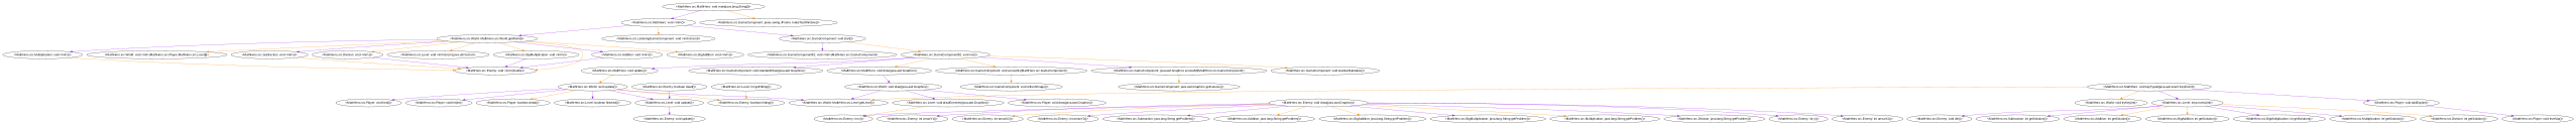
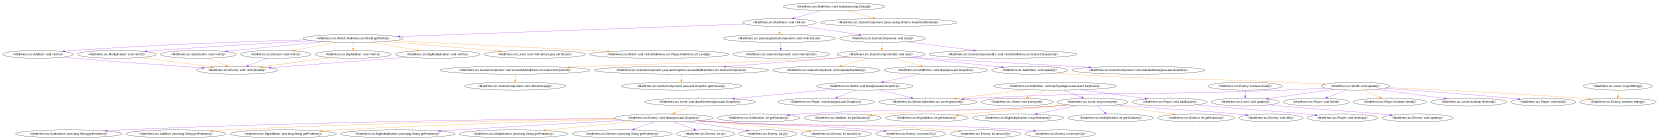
  digraph {
    fontname="Liberation Sans"
    node [fontname="Liberation Sans"]
    edge [color=purple fontname="Liberation Sans"]
    "<MathHero.src.MathHero: void main(java.lang.String[])>"
    "<MathHero.src.MathHero: void <init>()>"
    "<MathHero.src.GameComponent: javax.swing.JFrame makeTestWindow()>"
    "<MathHero.src.World: MathHero.src.World getWorld()>"
    "<MathHero.src.ListeningGameComponent: void <init>(int,int)>"
    "<MathHero.src.GameComponent: void start()>"
    "<MathHero.src.Addition: void <init>()>"
    "<MathHero.src.Level: void <init>(int,int,java.util.Vector)>"
    "<MathHero.src.Multiplication: void <init>()>"
    "<MathHero.src.Subtraction: void <init>()>"
    "<MathHero.src.Division: void <init>()>"
    "<MathHero.src.BigAddition: void <init>()>"
    "<MathHero.src.BigMultiplication: void <init>()>"
    "<MathHero.src.World: void <init>(MathHero.src.Player,MathHero.src.Level[])>"
+   "<MathHero.src.GameComponent: void <init>(int,int)>"
    "<MathHero.src.GameComponent$1: void run()>"
    "<MathHero.src.GameComponent$1: void <init>(MathHero.src.GameComponent)>"
    "<MathHero.src.Enemy: void <init>(double)>"
    "<MathHero.src.GameComponent: void access$1(MathHero.src.GameComponent)>"
    "<MathHero.src.GameComponent: java.awt.Graphics access$0(MathHero.src.GameComponent)>"
    "<MathHero.src.GameComponent: void standardUpdates()>"
    "<MathHero.src.MathHero: void update()>"
    "<MathHero.src.GameComponent: void standardDraw(java.awt.Graphics)>"
    "<MathHero.src.MathHero: void draw(java.awt.Graphics)>"
    "<MathHero.src.GameComponent: void refreshImage()>"
    "<MathHero.src.GameComponent: java.awt.Graphics getCanvas()>"
    "<MathHero.src.World: void update()>"
    "<MathHero.src.World: void draw(java.awt.Graphics)>"
    "<MathHero.src.World: MathHero.src.Level getLevel()>"
    "<MathHero.src.Level: void update()>"
    "<MathHero.src.Player: void hit(int)>"
    "<MathHero.src.Player: boolean dead()>"
    "<MathHero.src.Level: boolean finished()>"
    "<MathHero.src.Player: void heal()>"
    "<MathHero.src.Enemy: boolean hitting()>"
    "<MathHero.src.Level: void drawEnemies(java.awt.Graphics)>"
    "<MathHero.src.Player: void draw(java.awt.Graphics)>"
    "<MathHero.src.Enemy: void update()>"
    "<MathHero.src.Level: int getHitting()>"
    "<MathHero.src.Enemy: void draw(java.awt.Graphics)>"
    "<MathHero.src.Enemy: boolean dead()>"
    "<MathHero.src.Subtraction: java.lang.String getProblem()>"
    "<MathHero.src.Addition: java.lang.String getProblem()>"
    "<MathHero.src.BigAddition: java.lang.String getProblem()>"
    "<MathHero.src.BigMultiplication: java.lang.String getProblem()>"
    "<MathHero.src.Multiplication: java.lang.String getProblem()>"
    "<MathHero.src.Division: java.lang.String getProblem()>"
    "<MathHero.src.Enemy: int x()>"
    "<MathHero.src.Enemy: int y()>"
    "<MathHero.src.Enemy: int arrowX1()>"
    "<MathHero.src.Enemy: int arrowY1()>"
    "<MathHero.src.Enemy: int arrowX2()>"
    "<MathHero.src.Enemy: int arrowY2()>"
    "<MathHero.src.MathHero: void keyTyped(java.awt.event.KeyEvent)>"
    "<MathHero.src.World: void tryKey(int)>"
    "<MathHero.src.Level: int process(int)>"
    "<MathHero.src.Player: void addExp(int)>"
    "<MathHero.src.Subtraction: int getSolution()>"
    "<MathHero.src.Addition: int getSolution()>"
    "<MathHero.src.BigAddition: int getSolution()>"
    "<MathHero.src.BigMultiplication: int getSolution()>"
    "<MathHero.src.Multiplication: int getSolution()>"
    "<MathHero.src.Division: int getSolution()>"
    "<MathHero.src.Enemy: void die()>"
    "<MathHero.src.Player: void levelUp()>"
    "<MathHero.src.MathHero: void main(java.lang.String[])>" -> "<MathHero.src.MathHero: void <init>()>"
    "<MathHero.src.MathHero: void main(java.lang.String[])>" -> "<MathHero.src.GameComponent: javax.swing.JFrame makeTestWindow()>" [color=darkorange]
    "<MathHero.src.MathHero: void <init>()>" -> "<MathHero.src.World: MathHero.src.World getWorld()>"
    "<MathHero.src.MathHero: void <init>()>" -> "<MathHero.src.ListeningGameComponent: void <init>(int,int)>" [color=darkorange]
    "<MathHero.src.MathHero: void <init>()>" -> "<MathHero.src.GameComponent: void start()>"
    "<MathHero.src.World: MathHero.src.World getWorld()>" -> "<MathHero.src.Addition: void <init>()>"
    "<MathHero.src.World: MathHero.src.World getWorld()>" -> "<MathHero.src.Level: void <init>(int,int,java.util.Vector)>" [color=darkorange]
    "<MathHero.src.World: MathHero.src.World getWorld()>" -> "<MathHero.src.Multiplication: void <init>()>"
    "<MathHero.src.World: MathHero.src.World getWorld()>" -> "<MathHero.src.Subtraction: void <init>()>"
    "<MathHero.src.World: MathHero.src.World getWorld()>" -> "<MathHero.src.Division: void <init>()>" [color=darkorange]
    "<MathHero.src.World: MathHero.src.World getWorld()>" -> "<MathHero.src.BigAddition: void <init>()>" [color=darkorange]
    "<MathHero.src.World: MathHero.src.World getWorld()>" -> "<MathHero.src.BigMultiplication: void <init>()>" [color=darkorange]
    "<MathHero.src.World: MathHero.src.World getWorld()>" -> "<MathHero.src.World: void <init>(MathHero.src.Player,MathHero.src.Level[])>" [color=darkorange]
+   "<MathHero.src.ListeningGameComponent: void <init>(int,int)>" -> "<MathHero.src.GameComponent: void <init>(int,int)>"
    "<MathHero.src.GameComponent: void start()>" -> "<MathHero.src.GameComponent$1: void run()>" [color=darkorange]
    "<MathHero.src.GameComponent: void start()>" -> "<MathHero.src.GameComponent$1: void <init>(MathHero.src.GameComponent)>"
    "<MathHero.src.Addition: void <init>()>" -> "<MathHero.src.Enemy: void <init>(double)>"
    "<MathHero.src.Multiplication: void <init>()>" -> "<MathHero.src.Enemy: void <init>(double)>" [color=darkorange]
    "<MathHero.src.Subtraction: void <init>()>" -> "<MathHero.src.Enemy: void <init>(double)>" [color=darkorange]
    "<MathHero.src.Division: void <init>()>" -> "<MathHero.src.Enemy: void <init>(double)>"
-   "<MathHero.src.World: MathHero.src.World getWorld()>" -> "<MathHero.src.Enemy: void <init>(double)>" [color=darkorange]
+   "<MathHero.src.BigAddition: void <init>()>" -> "<MathHero.src.Enemy: void <init>(double)>" [color=darkorange]
    "<MathHero.src.BigMultiplication: void <init>()>" -> "<MathHero.src.Enemy: void <init>(double)>"
    "<MathHero.src.GameComponent$1: void run()>" -> "<MathHero.src.GameComponent: void access$1(MathHero.src.GameComponent)>" [color=darkorange]
    "<MathHero.src.GameComponent$1: void run()>" -> "<MathHero.src.GameComponent: java.awt.Graphics access$0(MathHero.src.GameComponent)>"
    "<MathHero.src.GameComponent$1: void run()>" -> "<MathHero.src.GameComponent: void standardUpdates()>" [color=darkorange]
    "<MathHero.src.GameComponent$1: void run()>" -> "<MathHero.src.MathHero: void update()>"
    "<MathHero.src.GameComponent$1: void run()>" -> "<MathHero.src.GameComponent: void standardDraw(java.awt.Graphics)>"
    "<MathHero.src.GameComponent$1: void run()>" -> "<MathHero.src.MathHero: void draw(java.awt.Graphics)>" [color=darkorange]
    "<MathHero.src.GameComponent: void access$1(MathHero.src.GameComponent)>" -> "<MathHero.src.GameComponent: void refreshImage()>" [color=darkorange]
    "<MathHero.src.GameComponent: java.awt.Graphics access$0(MathHero.src.GameComponent)>" -> "<MathHero.src.GameComponent: java.awt.Graphics getCanvas()>" [color=darkorange]
    "<MathHero.src.MathHero: void update()>" -> "<MathHero.src.World: void update()>" [color=darkorange]
    "<MathHero.src.MathHero: void draw(java.awt.Graphics)>" -> "<MathHero.src.World: void draw(java.awt.Graphics)>"
    "<MathHero.src.World: void update()>" -> "<MathHero.src.World: MathHero.src.Level getLevel()>"
    "<MathHero.src.World: void update()>" -> "<MathHero.src.Level: void update()>"
    "<MathHero.src.World: void update()>" -> "<MathHero.src.Player: void hit(int)>"
    "<MathHero.src.World: void update()>" -> "<MathHero.src.Player: boolean dead()>" [color=darkorange]
    "<MathHero.src.World: void update()>" -> "<MathHero.src.Level: boolean finished()>"
    "<MathHero.src.World: void update()>" -> "<MathHero.src.Player: void heal()>"
    "<MathHero.src.World: void update()>" -> "<MathHero.src.Enemy: boolean hitting()>" [color=darkorange]
    "<MathHero.src.World: void draw(java.awt.Graphics)>" -> "<MathHero.src.World: MathHero.src.Level getLevel()>"
    "<MathHero.src.World: void draw(java.awt.Graphics)>" -> "<MathHero.src.Level: void drawEnemies(java.awt.Graphics)>"
    "<MathHero.src.World: void draw(java.awt.Graphics)>" -> "<MathHero.src.Player: void draw(java.awt.Graphics)>"
    "<MathHero.src.Level: void update()>" -> "<MathHero.src.Enemy: void update()>"
-   "<MathHero.src.Level: void drawEnemies(java.awt.Graphics)>" -> "<MathHero.src.Enemy: int x()>" [color=darkorange]
+   "<MathHero.src.Level: void drawEnemies(java.awt.Graphics)>" -> "<MathHero.src.Enemy: void draw(java.awt.Graphics)>" [color=darkorange]
    "<MathHero.src.Level: int getHitting()>" -> "<MathHero.src.Enemy: boolean hitting()>" [color=darkorange]
    "<MathHero.src.Enemy: void draw(java.awt.Graphics)>" -> "<MathHero.src.Subtraction: java.lang.String getProblem()>"
    "<MathHero.src.Enemy: void draw(java.awt.Graphics)>" -> "<MathHero.src.Addition: java.lang.String getProblem()>" [color=darkorange]
    "<MathHero.src.Enemy: void draw(java.awt.Graphics)>" -> "<MathHero.src.BigAddition: java.lang.String getProblem()>" [color=darkorange]
    "<MathHero.src.Enemy: void draw(java.awt.Graphics)>" -> "<MathHero.src.BigMultiplication: java.lang.String getProblem()>"
    "<MathHero.src.Enemy: void draw(java.awt.Graphics)>" -> "<MathHero.src.Multiplication: java.lang.String getProblem()>" [color=darkorange]
    "<MathHero.src.Enemy: void draw(java.awt.Graphics)>" -> "<MathHero.src.Division: java.lang.String getProblem()>"
    "<MathHero.src.Enemy: void draw(java.awt.Graphics)>" -> "<MathHero.src.Enemy: int x()>"
    "<MathHero.src.Enemy: void draw(java.awt.Graphics)>" -> "<MathHero.src.Enemy: int y()>"
-   "<MathHero.src.Enemy: void draw(java.awt.Graphics)>" -> "<MathHero.src.Enemy: int arrowX1()>"
+   "<MathHero.src.Enemy: void draw(java.awt.Graphics)>" -> "<MathHero.src.Enemy: int arrowX1()>" [color=darkorange]
    "<MathHero.src.Enemy: void draw(java.awt.Graphics)>" -> "<MathHero.src.Enemy: int arrowY1()>"
    "<MathHero.src.Enemy: void draw(java.awt.Graphics)>" -> "<MathHero.src.Enemy: int arrowX2()>" [color=darkorange]
    "<MathHero.src.Enemy: void draw(java.awt.Graphics)>" -> "<MathHero.src.Enemy: int arrowY2()>"
    "<MathHero.src.Enemy: boolean dead()>" -> "<MathHero.src.Level: void update()>"
    "<MathHero.src.MathHero: void keyTyped(java.awt.event.KeyEvent)>" -> "<MathHero.src.World: MathHero.src.Level getLevel()>" [color=darkorange]
    "<MathHero.src.MathHero: void keyTyped(java.awt.event.KeyEvent)>" -> "<MathHero.src.World: void tryKey(int)>" [color=darkorange]
    "<MathHero.src.MathHero: void keyTyped(java.awt.event.KeyEvent)>" -> "<MathHero.src.Level: int process(int)>"
    "<MathHero.src.MathHero: void keyTyped(java.awt.event.KeyEvent)>" -> "<MathHero.src.Player: void addExp(int)>"
    "<MathHero.src.Level: int process(int)>" -> "<MathHero.src.Subtraction: int getSolution()>"
    "<MathHero.src.Level: int process(int)>" -> "<MathHero.src.Addition: int getSolution()>" [color=darkorange]
    "<MathHero.src.Level: int process(int)>" -> "<MathHero.src.BigAddition: int getSolution()>" [color=darkorange]
    "<MathHero.src.Level: int process(int)>" -> "<MathHero.src.BigMultiplication: int getSolution()>"
    "<MathHero.src.Level: int process(int)>" -> "<MathHero.src.Multiplication: int getSolution()>"
    "<MathHero.src.Level: int process(int)>" -> "<MathHero.src.Division: int getSolution()>" [color=darkorange]
    "<MathHero.src.Level: int process(int)>" -> "<MathHero.src.Enemy: void die()>"
    "<MathHero.src.Player: void addExp(int)>" -> "<MathHero.src.Player: void levelUp()>"
  }
